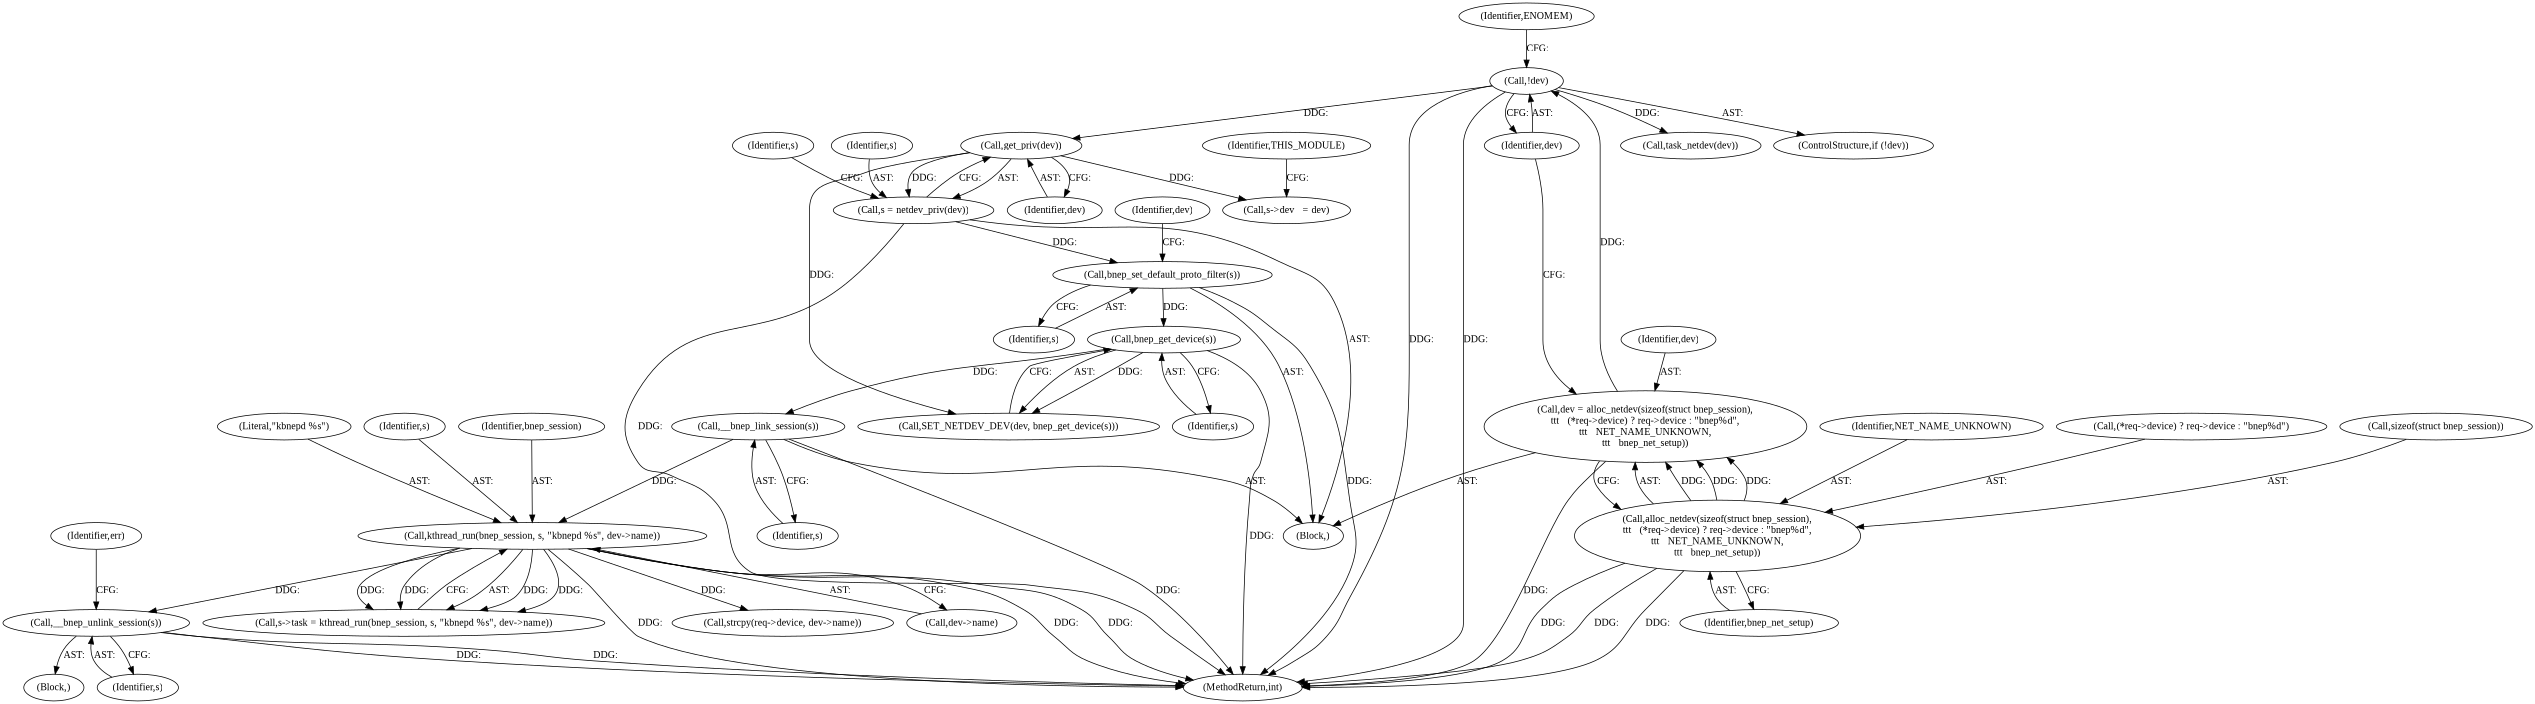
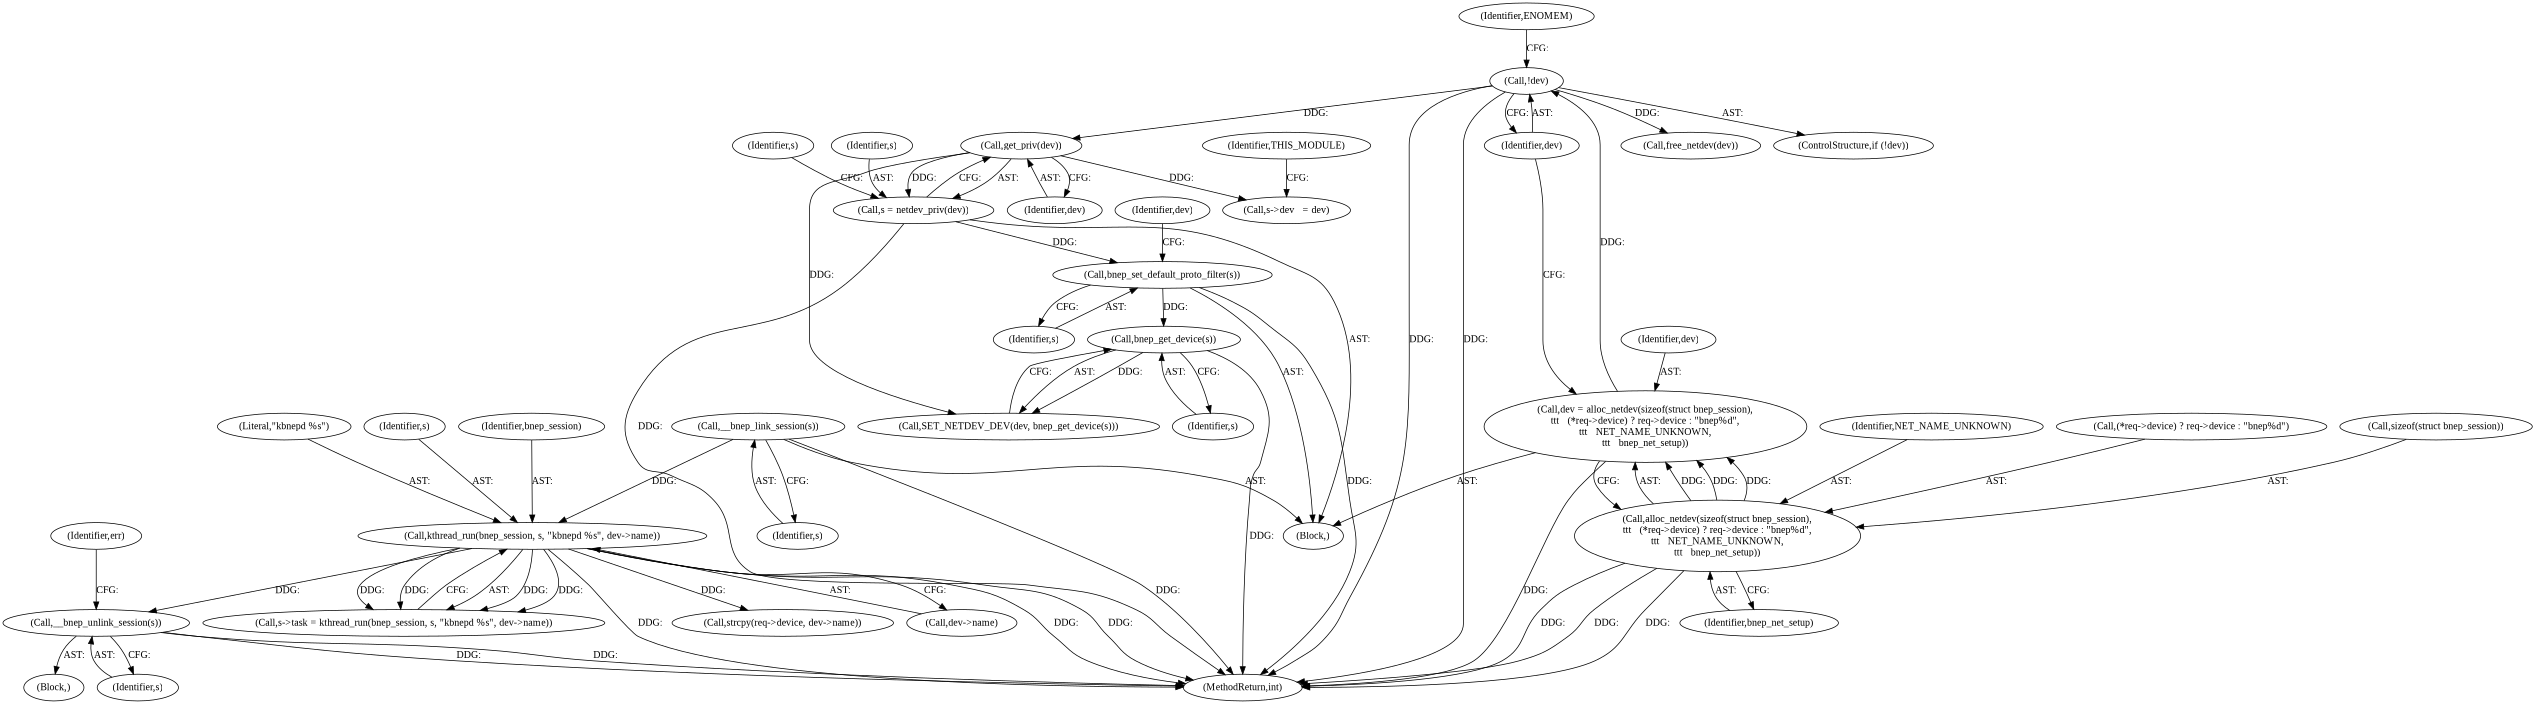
  digraph {
    fontname="Liberation Serif"
    node [fontname="Liberation Serif"]
    edge [fontname="Liberation Serif"]
    n1 [label="(Call,__bnep_unlink_session(s))"]
    n2 [label="(Block,)"]
    n3 [label="(Identifier,s)"]
    n4 [label="(MethodReturn,int)"]
    n5 [label="(Call,kthread_run(bnep_session, s, \"kbnepd %s\", dev->name))"]
    n6 [label="(Call,s->task = kthread_run(bnep_session, s, \"kbnepd %s\", dev->name))"]
    n7 [label="(Call,strcpy(req->device, dev->name))"]
    n8 [label="(Call,dev->name)"]
    n9 [label="(Call,__bnep_link_session(s))"]
    n10 [label="(Identifier,s)"]
    n11 [label="(Block,)"]
    n12 [label="(Call,bnep_get_device(s))"]
    n13 [label="(Identifier,s)"]
    n14 [label="(Call,SET_NETDEV_DEV(dev, bnep_get_device(s)))"]
    n15 [label="(Call,bnep_set_default_proto_filter(s))"]
    n16 [label="(Identifier,s)"]
    n17 [label="(Call,s = netdev_priv(dev))"]
    n18 [label="(Call,get_priv(dev))"]
    n19 [label="(Identifier,dev)"]
    n20 [label="(Call,s->dev   = dev)"]
    n21 [label="(Call,!dev)"]
-   n22 [label="(Call,task_netdev(dev))"]
+   n22 [label="(Call,free_netdev(dev))"]
    n23 [label="(Identifier,dev)"]
    n24 [label="(ControlStructure,if (!dev))"]
    n25 [label="(Call,dev = alloc_netdev(sizeof(struct bnep_session),\n\t\t\t   (*req->device) ? req->device : \"bnep%d\",\n\t\t\t   NET_NAME_UNKNOWN,\n\t\t\t   bnep_net_setup))"]
    n26 [label="(Call,alloc_netdev(sizeof(struct bnep_session),\n\t\t\t   (*req->device) ? req->device : \"bnep%d\",\n\t\t\t   NET_NAME_UNKNOWN,\n\t\t\t   bnep_net_setup))"]
    n27 [label="(Identifier,bnep_net_setup)"]
    n28 [label="(Identifier,dev)"]
    n29 [label="(Identifier,THIS_MODULE)"]
    n30 [label="(Call,(*req->device) ? req->device : \"bnep%d\")"]
    n31 [label="(Identifier,NET_NAME_UNKNOWN)"]
    n32 [label="(Literal,\"kbnepd %s\")"]
    n33 [label="(Identifier,s)"]
    n34 [label="(Identifier,s)"]
    n35 [label="(Call,sizeof(struct bnep_session))"]
    n36 [label="(Identifier,ENOMEM)"]
    n37 [label="(Identifier,bnep_session)"]
    n38 [label="(Identifier,dev)"]
    n39 [label="(Identifier,err)"]
    n40 [label="(Identifier,s)"]
    n1 -> n2 [label="AST: "]
    n1 -> n3 [label="CFG: "]
    n1 -> n4 [label="DDG: "]
    n1 -> n4 [label="DDG: "]
    n3 -> n1 [label="AST: "]
    n5 -> n1 [label="DDG: "]
    n5 -> n4 [label="DDG: "]
    n5 -> n4 [label="DDG: "]
    n5 -> n4 [label="DDG: "]
    n5 -> n6 [label="AST: "]
    n5 -> n6 [label="DDG: "]
    n5 -> n6 [label="DDG: "]
    n5 -> n6 [label="DDG: "]
    n5 -> n6 [label="DDG: "]
    n5 -> n7 [label="DDG: "]
    n5 -> n8 [label="CFG: "]
    n6 -> n5 [label="CFG: "]
    n8 -> n5 [label="AST: "]
    n9 -> n4 [label="DDG: "]
    n9 -> n5 [label="DDG: "]
    n9 -> n10 [label="CFG: "]
    n9 -> n11 [label="AST: "]
    n10 -> n9 [label="AST: "]
    n12 -> n4 [label="DDG: "]
-   n12 -> n9 [label="DDG: "]
    n12 -> n13 [label="CFG: "]
    n12 -> n14 [label="AST: "]
    n12 -> n14 [label="DDG: "]
    n13 -> n12 [label="AST: "]
    n14 -> n12 [label="CFG: "]
    n15 -> n4 [label="DDG: "]
    n15 -> n11 [label="AST: "]
    n15 -> n12 [label="DDG: "]
    n15 -> n16 [label="CFG: "]
    n16 -> n15 [label="AST: "]
    n17 -> n4 [label="DDG: "]
    n17 -> n11 [label="AST: "]
    n17 -> n15 [label="DDG: "]
    n17 -> n18 [label="CFG: "]
    n18 -> n14 [label="DDG: "]
    n18 -> n17 [label="AST: "]
    n18 -> n17 [label="DDG: "]
    n18 -> n19 [label="CFG: "]
    n18 -> n20 [label="DDG: "]
    n19 -> n18 [label="AST: "]
    n21 -> n4 [label="DDG: "]
    n21 -> n4 [label="DDG: "]
    n21 -> n18 [label="DDG: "]
    n21 -> n22 [label="DDG: "]
    n21 -> n23 [label="CFG: "]
    n21 -> n24 [label="AST: "]
    n23 -> n21 [label="AST: "]
    n23 -> n25 [label="CFG: "]
    n25 -> n4 [label="DDG: "]
    n25 -> n11 [label="AST: "]
    n25 -> n21 [label="DDG: "]
    n25 -> n26 [label="CFG: "]
    n26 -> n4 [label="DDG: "]
    n26 -> n4 [label="DDG: "]
    n26 -> n4 [label="DDG: "]
    n26 -> n25 [label="AST: "]
    n26 -> n25 [label="DDG: "]
    n26 -> n25 [label="DDG: "]
    n26 -> n25 [label="DDG: "]
    n26 -> n27 [label="CFG: "]
    n27 -> n26 [label="AST: "]
    n28 -> n15 [label="CFG: "]
    n29 -> n20 [label="CFG: "]
    n30 -> n26 [label="AST: "]
    n31 -> n26 [label="AST: "]
    n32 -> n5 [label="AST: "]
    n33 -> n17 [label="AST: "]
    n34 -> n5 [label="AST: "]
    n35 -> n26 [label="AST: "]
    n36 -> n21 [label="CFG: "]
    n37 -> n5 [label="AST: "]
    n38 -> n25 [label="AST: "]
    n39 -> n1 [label="CFG: "]
    n40 -> n17 [label="CFG: "]
  }
